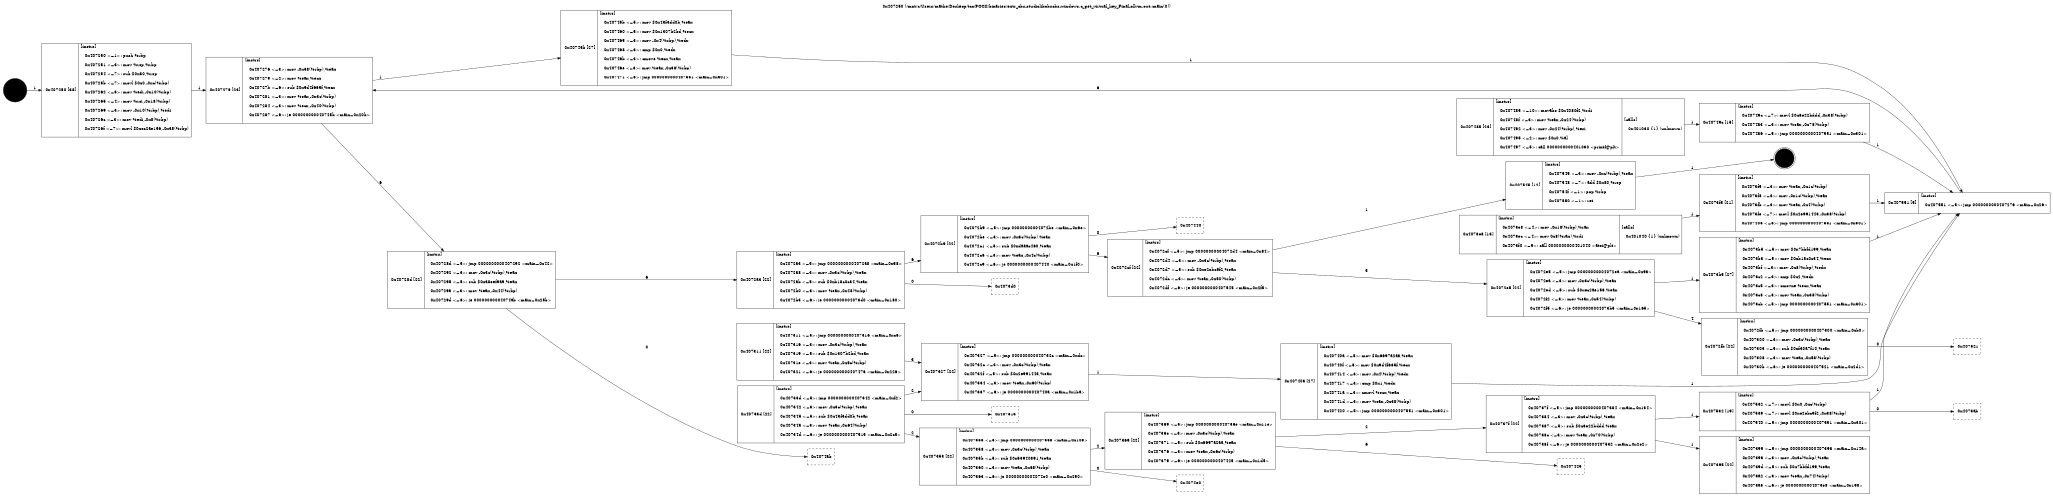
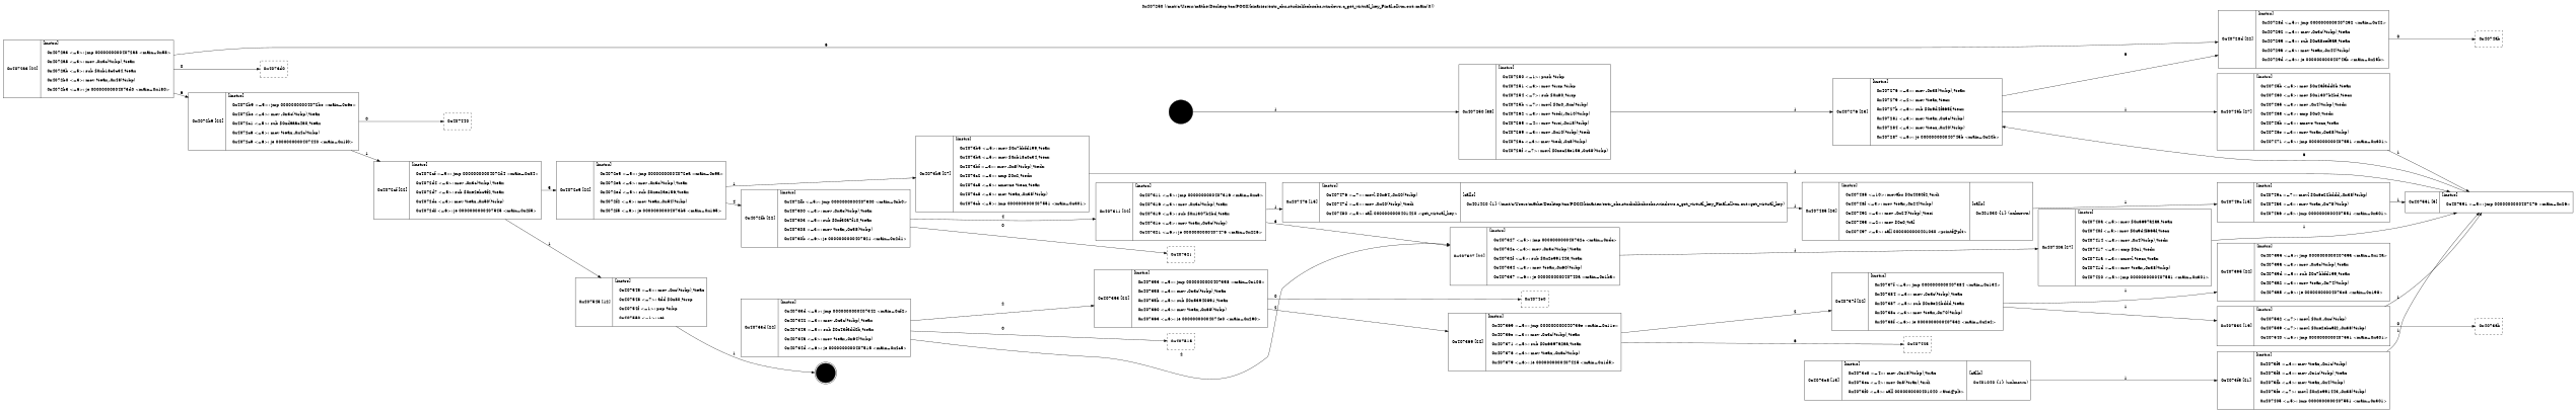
  digraph {
    label="0x407250 (/mnt/c/Users/mathe/Desktop/tcc/POCII/binaries/extr_obs-studiolibobsobs-windows.c_get_virtual_key_Final-ollvm.out::main(0))"
    labelloc=t
    rankdir=LR
    node [shape=record]
    Entry [fillcolor=black height=0.3 shape=circle style=filled width=0.3]
    n2 [label="{\n     0x407250 [38]\l\n     | [instrs]\l\n     &nbsp;&nbsp;0x407250 \<+1\>: push %rbp\l\n     &nbsp;&nbsp;0x407251 \<+3\>: mov %rsp,%rbp\l\n     &nbsp;&nbsp;0x407254 \<+7\>: sub $0x80,%rsp\l\n     &nbsp;&nbsp;0x40725b \<+7\>: movl $0x0,-0xc(%rbp)\l\n     &nbsp;&nbsp;0x407262 \<+3\>: mov %edi,-0x10(%rbp)\l\n     &nbsp;&nbsp;0x407265 \<+4\>: mov %rsi,-0x18(%rbp)\l\n     &nbsp;&nbsp;0x407269 \<+3\>: mov -0x10(%rbp),%edi\l\n     &nbsp;&nbsp;0x40726c \<+3\>: mov %edi,-0x8(%rbp)\l\n     &nbsp;&nbsp;0x40726f \<+7\>: movl $0xec2ae156,-0x38(%rbp)\l\n  }"]
    n3 [label="{\n     0x407276 [23]\l\n     | [instrs]\l\n     &nbsp;&nbsp;0x407276 \<+3\>: mov -0x38(%rbp),%eax\l\n     &nbsp;&nbsp;0x407279 \<+2\>: mov %eax,%ecx\l\n     &nbsp;&nbsp;0x40727b \<+6\>: sub $0x9d4f665f,%ecx\l\n     &nbsp;&nbsp;0x407281 \<+3\>: mov %eax,-0x3c(%rbp)\l\n     &nbsp;&nbsp;0x407284 \<+3\>: mov %ecx,-0x40(%rbp)\l\n     &nbsp;&nbsp;0x407287 \<+6\>: je 000000000040745b \<main+0x20b\>\l\n  }"]
    n4 [label="{\n     0x40745b [27]\l\n     | [instrs]\l\n     &nbsp;&nbsp;0x40745b \<+5\>: mov $0x43f3dd0b,%eax\l\n     &nbsp;&nbsp;0x407460 \<+5\>: mov $0x1307b2bd,%ecx\l\n     &nbsp;&nbsp;0x407465 \<+3\>: mov -0x4(%rbp),%edx\l\n     &nbsp;&nbsp;0x407468 \<+3\>: cmp $0x0,%edx\l\n     &nbsp;&nbsp;0x40746b \<+3\>: cmove %ecx,%eax\l\n     &nbsp;&nbsp;0x40746e \<+3\>: mov %eax,-0x38(%rbp)\l\n     &nbsp;&nbsp;0x407471 \<+5\>: jmp 0000000000407551 \<main+0x301\>\l\n  }"]
    n5 [label="{\n     0x40728d [22]\l\n     | [instrs]\l\n     &nbsp;&nbsp;0x40728d \<+5\>: jmp 0000000000407292 \<main+0x42\>\l\n     &nbsp;&nbsp;0x407292 \<+3\>: mov -0x3c(%rbp),%eax\l\n     &nbsp;&nbsp;0x407295 \<+5\>: sub $0xa8eef9a9,%eax\l\n     &nbsp;&nbsp;0x40729a \<+3\>: mov %eax,-0x44(%rbp)\l\n     &nbsp;&nbsp;0x40729d \<+6\>: je 00000000004074ab \<main+0x25b\>\l\n  }"]
    n6 [label="{\n     0x407551 [5]\l\n     | [instrs]\l\n     &nbsp;&nbsp;0x407551 \<+5\>: jmp 0000000000407276 \<main+0x26\>\l\n  }"]
    n7 [label="{\n     0x4074ab\l\n  }" style=dashed]
    n8 [label="{\n     0x4072a3 [22]\l\n     | [instrs]\l\n     &nbsp;&nbsp;0x4072a3 \<+5\>: jmp 00000000004072a8 \<main+0x58\>\l\n     &nbsp;&nbsp;0x4072a8 \<+3\>: mov -0x3c(%rbp),%eax\l\n     &nbsp;&nbsp;0x4072ab \<+5\>: sub $0xb18c0c34,%eax\l\n     &nbsp;&nbsp;0x4072b0 \<+3\>: mov %eax,-0x48(%rbp)\l\n     &nbsp;&nbsp;0x4072b3 \<+6\>: je 00000000004073d0 \<main+0x180\>\l\n  }"]
    n9 [label="{\n     0x4073d0\l\n  }" style=dashed]
    n10 [label="{\n     0x4072b9 [22]\l\n     | [instrs]\l\n     &nbsp;&nbsp;0x4072b9 \<+5\>: jmp 00000000004072be \<main+0x6e\>\l\n     &nbsp;&nbsp;0x4072be \<+3\>: mov -0x3c(%rbp),%eax\l\n     &nbsp;&nbsp;0x4072c1 \<+5\>: sub $0xdaaac460,%eax\l\n     &nbsp;&nbsp;0x4072c6 \<+3\>: mov %eax,-0x4c(%rbp)\l\n     &nbsp;&nbsp;0x4072c9 \<+6\>: je 0000000000407440 \<main+0x1f0\>\l\n  }"]
    Exit [fillcolor=black height=0.3 peripheries=2 shape=circle style=filled width=0.3]
    n12 [label="{\n     0x407440\l\n  }" style=dashed]
    n13 [label="{\n     0x4072cf [22]\l\n     | [instrs]\l\n     &nbsp;&nbsp;0x4072cf \<+5\>: jmp 00000000004072d4 \<main+0x84\>\l\n     &nbsp;&nbsp;0x4072d4 \<+3\>: mov -0x3c(%rbp),%eax\l\n     &nbsp;&nbsp;0x4072d7 \<+5\>: sub $0xe2ebc9f2,%eax\l\n     &nbsp;&nbsp;0x4072dc \<+3\>: mov %eax,-0x50(%rbp)\l\n     &nbsp;&nbsp;0x4072df \<+6\>: je 0000000000407545 \<main+0x2f5\>\l\n  }"]
    n14 [label="{\n     0x40749c [15]\l\n     | [instrs]\l\n     &nbsp;&nbsp;0x40749c \<+7\>: movl $0x6e22bddd,-0x38(%rbp)\l\n     &nbsp;&nbsp;0x4074a3 \<+3\>: mov %eax,-0x78(%rbp)\l\n     &nbsp;&nbsp;0x4074a6 \<+5\>: jmp 0000000000407551 \<main+0x301\>\l\n  }"]
    n15 [label="{\n     0x407545 [12]\l\n     | [instrs]\l\n     &nbsp;&nbsp;0x407545 \<+3\>: mov -0xc(%rbp),%eax\l\n     &nbsp;&nbsp;0x407548 \<+7\>: add $0x80,%rsp\l\n     &nbsp;&nbsp;0x40754f \<+1\>: pop %rbp\l\n     &nbsp;&nbsp;0x407550 \<+1\>: ret\l\n  }"]
    n16 [label="{\n     0x4072e5 [22]\l\n     | [instrs]\l\n     &nbsp;&nbsp;0x4072e5 \<+5\>: jmp 00000000004072ea \<main+0x9a\>\l\n     &nbsp;&nbsp;0x4072ea \<+3\>: mov -0x3c(%rbp),%eax\l\n     &nbsp;&nbsp;0x4072ed \<+5\>: sub $0xec2ae156,%eax\l\n     &nbsp;&nbsp;0x4072f2 \<+3\>: mov %eax,-0x54(%rbp)\l\n     &nbsp;&nbsp;0x4072f5 \<+6\>: je 00000000004073b5 \<main+0x165\>\l\n  }"]
    n17 [label="{\n     0x407485 [23]\l\n     | [instrs]\l\n     &nbsp;&nbsp;0x407485 \<+10\>: movabs $0x4080f2,%rdi\l\n     &nbsp;&nbsp;0x40748f \<+3\>: mov %eax,-0x24(%rbp)\l\n     &nbsp;&nbsp;0x407492 \<+3\>: mov -0x24(%rbp),%esi\l\n     &nbsp;&nbsp;0x407495 \<+2\>: mov $0x0,%al\l\n     &nbsp;&nbsp;0x407497 \<+5\>: call 0000000000401030 \<printf@plt\>\l\n     | [calls]\l\n     &nbsp;&nbsp;0x401030 \{1\} (unknown)\l\n  }"]
    n18 [label="{\n     0x4073b5 [27]\l\n     | [instrs]\l\n     &nbsp;&nbsp;0x4073b5 \<+5\>: mov $0x7bbfd199,%eax\l\n     &nbsp;&nbsp;0x4073ba \<+5\>: mov $0xb18c0c34,%ecx\l\n     &nbsp;&nbsp;0x4073bf \<+3\>: mov -0x8(%rbp),%edx\l\n     &nbsp;&nbsp;0x4073c2 \<+3\>: cmp $0x2,%edx\l\n     &nbsp;&nbsp;0x4073c5 \<+3\>: cmovne %ecx,%eax\l\n     &nbsp;&nbsp;0x4073c8 \<+3\>: mov %eax,-0x38(%rbp)\l\n     &nbsp;&nbsp;0x4073cb \<+5\>: jmp 0000000000407551 \<main+0x301\>\l\n  }"]
    n19 [label="{\n     0x4072fb [22]\l\n     | [instrs]\l\n     &nbsp;&nbsp;0x4072fb \<+5\>: jmp 0000000000407300 \<main+0xb0\>\l\n     &nbsp;&nbsp;0x407300 \<+3\>: mov -0x3c(%rbp),%eax\l\n     &nbsp;&nbsp;0x407303 \<+5\>: sub $0xf30a7f10,%eax\l\n     &nbsp;&nbsp;0x407308 \<+3\>: mov %eax,-0x58(%rbp)\l\n     &nbsp;&nbsp;0x40730b \<+6\>: je 0000000000407521 \<main+0x2d1\>\l\n  }"]
    n20 [label="{\n     0x4073f5 [21]\l\n     | [instrs]\l\n     &nbsp;&nbsp;0x4073f5 \<+3\>: mov %eax,-0x1c(%rbp)\l\n     &nbsp;&nbsp;0x4073f8 \<+3\>: mov -0x1c(%rbp),%eax\l\n     &nbsp;&nbsp;0x4073fb \<+3\>: mov %eax,-0x4(%rbp)\l\n     &nbsp;&nbsp;0x4073fe \<+7\>: movl $0x2e991443,-0x38(%rbp)\l\n     &nbsp;&nbsp;0x407405 \<+5\>: jmp 0000000000407551 \<main+0x301\>\l\n  }"]
    n21 [label="{\n     0x407521\l\n  }" style=dashed]
    n22 [label="{\n     0x407311 [22]\l\n     | [instrs]\l\n     &nbsp;&nbsp;0x407311 \<+5\>: jmp 0000000000407316 \<main+0xc6\>\l\n     &nbsp;&nbsp;0x407316 \<+3\>: mov -0x3c(%rbp),%eax\l\n     &nbsp;&nbsp;0x407319 \<+5\>: sub $0x1307b2bd,%eax\l\n     &nbsp;&nbsp;0x40731e \<+3\>: mov %eax,-0x5c(%rbp)\l\n     &nbsp;&nbsp;0x407321 \<+6\>: je 0000000000407476 \<main+0x226\>\l\n  }"]
    n23 [label="{\n     0x4073ab\l\n  }" style=dashed]
+   n24 [label="{\n     0x407476 [15]\l\n     | [instrs]\l\n     &nbsp;&nbsp;0x407476 \<+7\>: movl $0x64,-0x20(%rbp)\l\n     &nbsp;&nbsp;0x40747d \<+3\>: mov -0x20(%rbp),%edi\l\n     &nbsp;&nbsp;0x407480 \<+5\>: call 0000000000401420 \<get_virtual_key\>\l\n     | [calls]\l\n     &nbsp;&nbsp;0x401420 \{1\} (/mnt/c/Users/mathe/Desktop/tcc/POCII/binaries/extr_obs-studiolibobsobs-windows.c_get_virtual_key_Final-ollvm.out::get_virtual_key)\l\n  }"]
    n25 [label="{\n     0x407327 [22]\l\n     | [instrs]\l\n     &nbsp;&nbsp;0x407327 \<+5\>: jmp 000000000040732c \<main+0xdc\>\l\n     &nbsp;&nbsp;0x40732c \<+3\>: mov -0x3c(%rbp),%eax\l\n     &nbsp;&nbsp;0x40732f \<+5\>: sub $0x2e991443,%eax\l\n     &nbsp;&nbsp;0x407334 \<+3\>: mov %eax,-0x60(%rbp)\l\n     &nbsp;&nbsp;0x407337 \<+6\>: je 000000000040740a \<main+0x1ba\>\l\n  }"]
    n26 [label="{\n     0x4073e8 [13]\l\n     | [instrs]\l\n     &nbsp;&nbsp;0x4073e8 \<+4\>: mov -0x18(%rbp),%rax\l\n     &nbsp;&nbsp;0x4073ec \<+4\>: mov 0x8(%rax),%rdi\l\n     &nbsp;&nbsp;0x4073f0 \<+5\>: call 0000000000401040 \<atoi@plt\>\l\n     | [calls]\l\n     &nbsp;&nbsp;0x401040 \{1\} (unknown)\l\n  }"]
    n27 [label="{\n     0x40740a [27]\l\n     | [instrs]\l\n     &nbsp;&nbsp;0x40740a \<+5\>: mov $0x6697a2aa,%eax\l\n     &nbsp;&nbsp;0x40740f \<+5\>: mov $0x9d4f665f,%ecx\l\n     &nbsp;&nbsp;0x407414 \<+3\>: mov -0x4(%rbp),%edx\l\n     &nbsp;&nbsp;0x407417 \<+3\>: cmp $0x1,%edx\l\n     &nbsp;&nbsp;0x40741a \<+3\>: cmovl %ecx,%eax\l\n     &nbsp;&nbsp;0x40741d \<+3\>: mov %eax,-0x38(%rbp)\l\n     &nbsp;&nbsp;0x407420 \<+5\>: jmp 0000000000407551 \<main+0x301\>\l\n  }"]
    n28 [label="{\n     0x407395 [22]\l\n     | [instrs]\l\n     &nbsp;&nbsp;0x407395 \<+5\>: jmp 000000000040739a \<main+0x14a\>\l\n     &nbsp;&nbsp;0x40739a \<+3\>: mov -0x3c(%rbp),%eax\l\n     &nbsp;&nbsp;0x40739d \<+5\>: sub $0x7bbfd199,%eax\l\n     &nbsp;&nbsp;0x4073a2 \<+3\>: mov %eax,-0x74(%rbp)\l\n     &nbsp;&nbsp;0x4073a5 \<+6\>: je 00000000004073e8 \<main+0x198\>\l\n  }"]
    n29 [label="{\n     0x40733d [22]\l\n     | [instrs]\l\n     &nbsp;&nbsp;0x40733d \<+5\>: jmp 0000000000407342 \<main+0xf2\>\l\n     &nbsp;&nbsp;0x407342 \<+3\>: mov -0x3c(%rbp),%eax\l\n     &nbsp;&nbsp;0x407345 \<+5\>: sub $0x43f3dd0b,%eax\l\n     &nbsp;&nbsp;0x40734a \<+3\>: mov %eax,-0x64(%rbp)\l\n     &nbsp;&nbsp;0x40734d \<+6\>: je 0000000000407515 \<main+0x2c5\>\l\n  }"]
    n30 [label="{\n     0x407515\l\n  }" style=dashed]
    n31 [label="{\n     0x407353 [22]\l\n     | [instrs]\l\n     &nbsp;&nbsp;0x407353 \<+5\>: jmp 0000000000407358 \<main+0x108\>\l\n     &nbsp;&nbsp;0x407358 \<+3\>: mov -0x3c(%rbp),%eax\l\n     &nbsp;&nbsp;0x40735b \<+5\>: sub $0x53940891,%eax\l\n     &nbsp;&nbsp;0x407360 \<+3\>: mov %eax,-0x68(%rbp)\l\n     &nbsp;&nbsp;0x407363 \<+6\>: je 00000000004074e0 \<main+0x290\>\l\n  }"]
    n32 [label="{\n     0x407532 [19]\l\n     | [instrs]\l\n     &nbsp;&nbsp;0x407532 \<+7\>: movl $0x0,-0xc(%rbp)\l\n     &nbsp;&nbsp;0x407539 \<+7\>: movl $0xe2ebc9f2,-0x38(%rbp)\l\n     &nbsp;&nbsp;0x407540 \<+5\>: jmp 0000000000407551 \<main+0x301\>\l\n  }"]
    n33 [label="{\n     0x4074e0\l\n  }" style=dashed]
    n34 [label="{\n     0x407369 [22]\l\n     | [instrs]\l\n     &nbsp;&nbsp;0x407369 \<+5\>: jmp 000000000040736e \<main+0x11e\>\l\n     &nbsp;&nbsp;0x40736e \<+3\>: mov -0x3c(%rbp),%eax\l\n     &nbsp;&nbsp;0x407371 \<+5\>: sub $0x6697a2aa,%eax\l\n     &nbsp;&nbsp;0x407376 \<+3\>: mov %eax,-0x6c(%rbp)\l\n     &nbsp;&nbsp;0x407379 \<+6\>: je 0000000000407425 \<main+0x1d5\>\l\n  }"]
    n35 [label="{\n     0x40737f [22]\l\n     | [instrs]\l\n     &nbsp;&nbsp;0x40737f \<+5\>: jmp 0000000000407384 \<main+0x134\>\l\n     &nbsp;&nbsp;0x407384 \<+3\>: mov -0x3c(%rbp),%eax\l\n     &nbsp;&nbsp;0x407387 \<+5\>: sub $0x6e22bddd,%eax\l\n     &nbsp;&nbsp;0x40738c \<+3\>: mov %eax,-0x70(%rbp)\l\n     &nbsp;&nbsp;0x40738f \<+6\>: je 0000000000407532 \<main+0x2e2\>\l\n  }"]
    n36 [label="{\n     0x407425\l\n  }" style=dashed]
    Entry -> n2 [label=" 1"]
    n2 -> n3 [label=" 1"]
    n3 -> n4 [label=" 1"]
    n3 -> n5 [label=" 6"]
    n4 -> n6 [label=" 1"]
    n5 -> n7 [label=" 0"]
-   n5 -> n8 [label=" 6"]
+   n8 -> n5 [label=" 6"]
    n6 -> n3 [label=" 6"]
    n8 -> n9 [label=" 0"]
    n8 -> n10 [label=" 6"]
    n10 -> n12 [label=" 0"]
-   n10 -> n13 [label=" 6"]
+   n10 -> n13 [label=" 1"]
    n13 -> n15 [label=" 1"]
    n13 -> n16 [label=" 5"]
    n14 -> n6 [label=" 1"]
    n15 -> Exit [label=" 1"]
    n16 -> n18 [label=" 1"]
    n16 -> n19 [label=" 4"]
    n17 -> n14 [label=" 1"]
    n18 -> n6 [label=" 1"]
    n19 -> n21 [label=" 0"]
+   n19 -> n22 [label=" 4"]
    n20 -> n6 [label=" 1"]
+   n22 -> n24 [label=" 1"]
    n22 -> n25 [label=" 3"]
+   n24 -> n17 [label=" 1"]
    n25 -> n27 [label=" 1"]
    n26 -> n20 [label=" 1"]
    n27 -> n6 [label=" 1"]
    n29 -> n25 [label=" 2"]
    n29 -> n30 [label=" 0"]
    n29 -> n31 [label=" 2"]
    n31 -> n33 [label=" 0"]
    n31 -> n34 [label=" 2"]
    n32 -> n6 [label=" 1"]
    n32 -> n23 [label=" 0"]
    n34 -> n35 [label=" 2"]
    n34 -> n36 [label=" 6"]
    n35 -> n28 [label=" 1"]
    n35 -> n32 [label=" 1"]
  }
